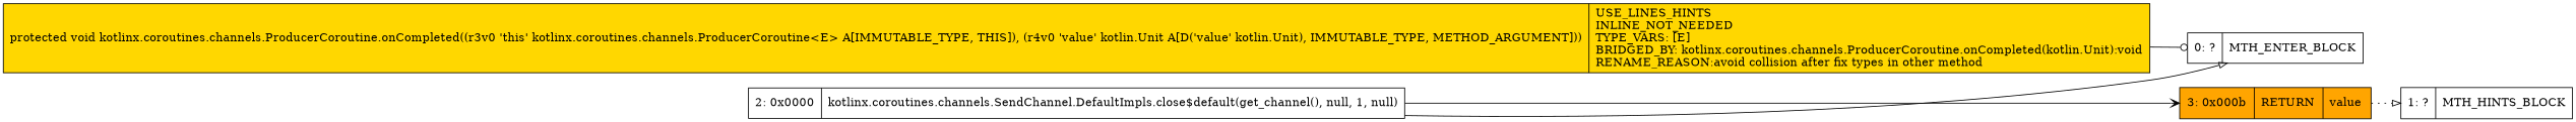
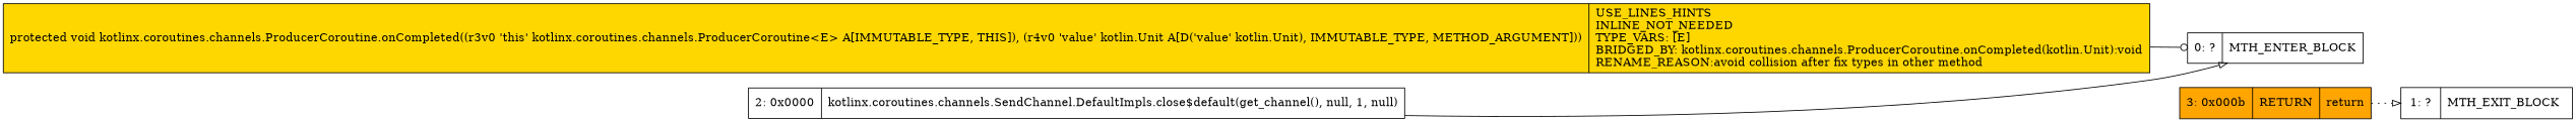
  digraph {
    rankdir=LR
    node [fillcolor=white shape=record style=filled]
    edge [arrowhead=onormal style=solid]
    n1 [label="{0\:\ ?|MTH_ENTER_BLOCK\l}"]
    n2 [label="{2\:\ 0x0000|kotlinx.coroutines.channels.SendChannel.DefaultImpls.close$default(get_channel(), null, 1, null)\l}"]
-   n3 [fillcolor=orange label="{3\:\ 0x000b|RETURN\l|value\l}"]
-   n4 [label="{1\:\ ?|MTH_HINTS_BLOCK\l}"]
+   n3 [fillcolor=orange label="{3\:\ 0x000b|RETURN\l|return\l}"]
+   n4 [label="{1\:\ ?|MTH_EXIT_BLOCK\l}"]
    n5 [fillcolor=gold label="{protected void kotlinx.coroutines.channels.ProducerCoroutine.onCompleted((r3v0 'this' kotlinx.coroutines.channels.ProducerCoroutine\<E\> A[IMMUTABLE_TYPE, THIS]), (r4v0 'value' kotlin.Unit A[D('value' kotlin.Unit), IMMUTABLE_TYPE, METHOD_ARGUMENT]))  | USE_LINES_HINTS\lINLINE_NOT_NEEDED\lTYPE_VARS: [E]\lBRIDGED_BY: kotlinx.coroutines.channels.ProducerCoroutine.onCompleted(kotlin.Unit):void\lRENAME_REASON:avoid collision after fix types in other method\l}"]
    n2 -> n1
-   n2 -> n3 [arrowhead=vee]
    n3 -> n4 [style=dotted]
    n5 -> n1 [arrowhead=odot]
  }
